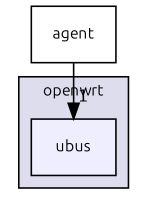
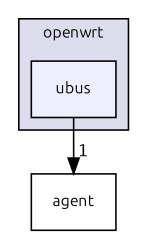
  digraph {
    compound=true
    fontname=Ubuntu
    node [fontname=Ubuntu fontsize=10 shape=box]
    n1 [fillcolor="#eeeeff" label=ubus pencolor=black style=filled]
    n2 [label=agent]
    subgraph cluster_1 {
      bgcolor="#ddddee"
      fontsize=10
      label=openwrt
      pencolor=black
      n1
    }
-   n2 -> n1 [headlabel=1 labeldistance=1.5 labelfontname=Helvetica labelfontsize=10 fontname=Ubuntu]
+   n1 -> n2 [headlabel=1 labeldistance=1.5 labelfontname=Helvetica labelfontsize=10 fontname=Ubuntu]
  }
